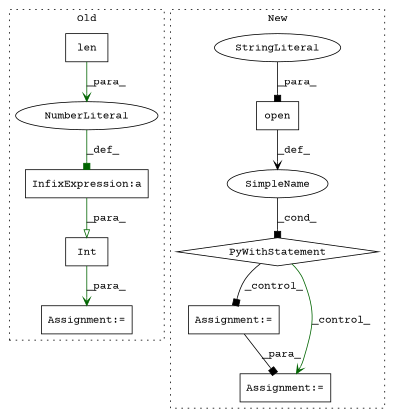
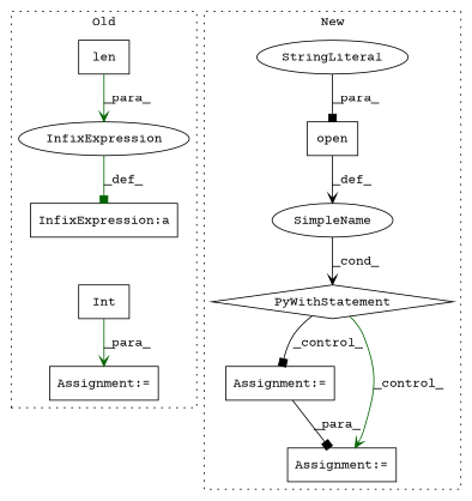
  digraph {
    fontname="Courier Prime"
    node [a=32 fontname="Courier Prime" l="4,1" shape=box]
    edge [arrowhead=vee color=darkgreen fontname="Courier Prime"]
    n1 [label=Int s="1564,1588"]
    n2 [a=7 l=1 label="Assignment:=" s=1563]
    n3 [label=len s="1575,1587"]
    n4 [a=27 l=3 label="InfixExpression:a" s=1572]
-   n5 [a=34 l=4 label=NumberLiteral s=1568 shape=ellipse]
+   n5 [a=34 l=4 label=InfixExpression s=1568 shape=ellipse]
    n6 [l="5,1" label=open s="929,963"]
    n7 [a=104 l="10,2" label=PyWithStatement s="919,964" shape=diamond]
    n8 [a=45 l=25 label=StringLiteral s=934 shape=ellipse]
    n9 [a=7 l=11 label="Assignment:=" s=981]
    n10 [a=42 label=SimpleName shape=ellipse l=""]
    n11 [a=7 l="57,2" label="Assignment:=" s="1000,1082"]
    subgraph cluster_1 {
      label=Old
      style=dotted
      n1
      n2
      n3
      n4
      n5
    }
    subgraph cluster_2 {
      label=New
      style=dotted
      n6
      n7
      n8
      n9
      n10
      n11
    }
    n1 -> n2 [label=_para_]
    n3 -> n5 [label=_para_]
-   n4 -> n1 [arrowhead=onormal label=_para_]
    n5 -> n4 [arrowhead=box label=_def_]
    n6 -> n10 [color=black label=_def_]
    n7 -> n9 [arrowhead=box color=black label=_control_]
    n7 -> n11 [label=_control_]
    n8 -> n6 [arrowhead=box color=black label=_para_]
    n9 -> n11 [arrowhead=box color=black label=_para_]
-   n10 -> n7 [arrowhead=box color=black label=_cond_]
+   n10 -> n7 [color=black label=_cond_]
  }
